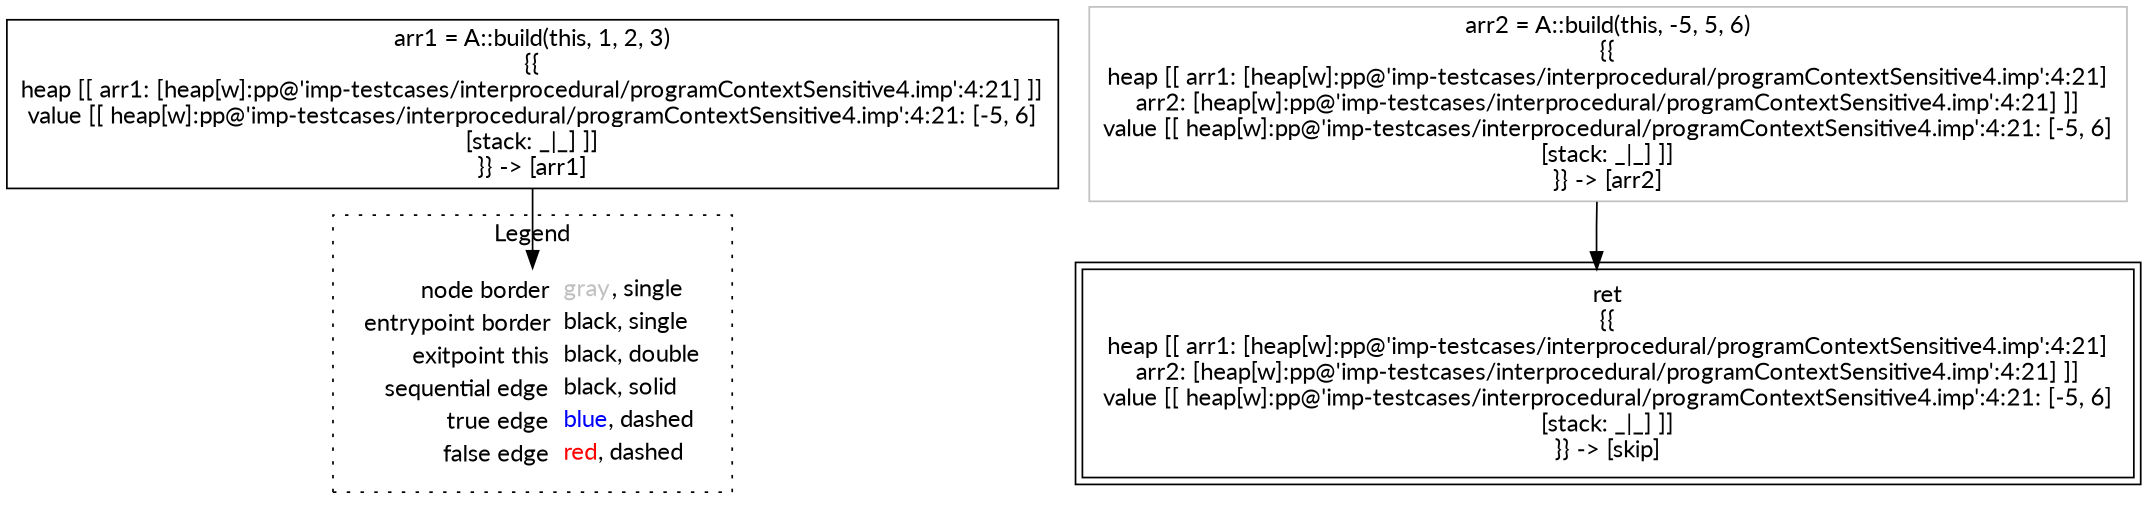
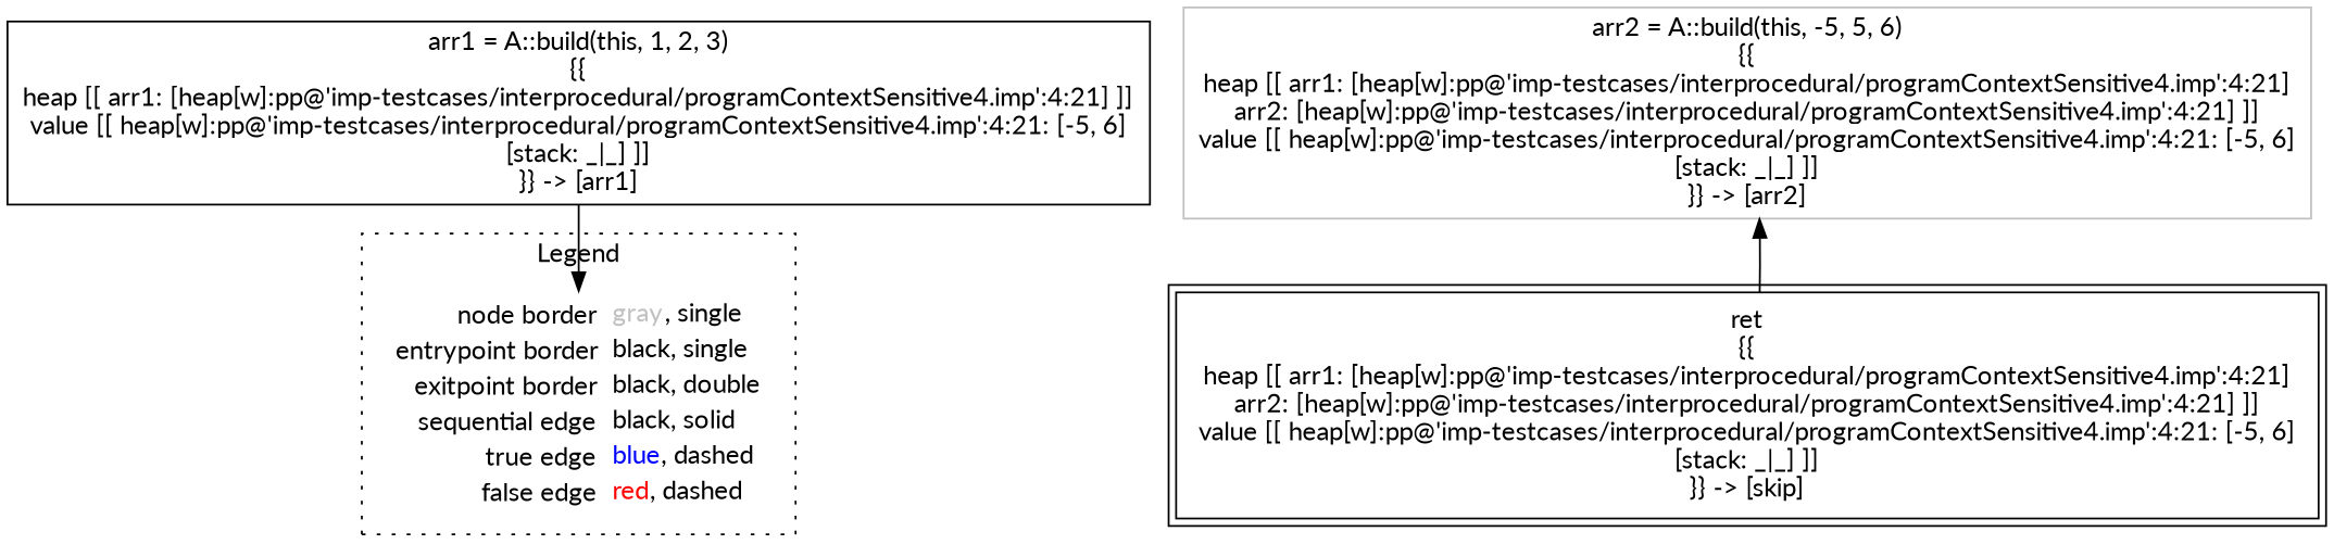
  digraph {
    fontname=Lato
    node [fontname=Lato shape=rect color=black]
    edge [color=black fontname=Lato]
-   n1 [label=<<table border="0" cellpadding="2" cellspacing="0" cellborder="0"><tr><td align="right">node border&nbsp;</td><td align="left"><font color="gray">gray</font>, single</td></tr><tr><td align="right">entrypoint border&nbsp;</td><td align="left"><font color="black">black</font>, single</td></tr><tr><td align="right">exitpoint this&nbsp;</td><td align="left"><font color="black">black</font>, double</td></tr><tr><td align="right">sequential edge&nbsp;</td><td align="left"><font color="black">black</font>, solid</td></tr><tr><td align="right">true edge&nbsp;</td><td align="left"><font color="blue">blue</font>, dashed</td></tr><tr><td align="right">false edge&nbsp;</td><td align="left"><font color="red">red</font>, dashed</td></tr></table>> shape=plaintext color=""]
+   n1 [label=<<table border="0" cellpadding="2" cellspacing="0" cellborder="0"><tr><td align="right">node border&nbsp;</td><td align="left"><font color="gray">gray</font>, single</td></tr><tr><td align="right">entrypoint border&nbsp;</td><td align="left"><font color="black">black</font>, single</td></tr><tr><td align="right">exitpoint border&nbsp;</td><td align="left"><font color="black">black</font>, double</td></tr><tr><td align="right">sequential edge&nbsp;</td><td align="left"><font color="black">black</font>, solid</td></tr><tr><td align="right">true edge&nbsp;</td><td align="left"><font color="blue">blue</font>, dashed</td></tr><tr><td align="right">false edge&nbsp;</td><td align="left"><font color="red">red</font>, dashed</td></tr></table>> shape=plaintext color=""]
    n2 [label=<arr1 = A::build(this, 1, 2, 3)<BR/>{{<BR/>heap [[ arr1: [heap[w]:pp@'imp-testcases/interprocedural/programContextSensitive4.imp':4:21] ]]<BR/>value [[ heap[w]:pp@'imp-testcases/interprocedural/programContextSensitive4.imp':4:21: [-5, 6]<BR/>[stack: _|_] ]]<BR/>}} -&gt; [arr1]>]
    n3 [color=gray label=<arr2 = A::build(this, -5, 5, 6)<BR/>{{<BR/>heap [[ arr1: [heap[w]:pp@'imp-testcases/interprocedural/programContextSensitive4.imp':4:21]<BR/>arr2: [heap[w]:pp@'imp-testcases/interprocedural/programContextSensitive4.imp':4:21] ]]<BR/>value [[ heap[w]:pp@'imp-testcases/interprocedural/programContextSensitive4.imp':4:21: [-5, 6]<BR/>[stack: _|_] ]]<BR/>}} -&gt; [arr2]>]
    n4 [label=<ret<BR/>{{<BR/>heap [[ arr1: [heap[w]:pp@'imp-testcases/interprocedural/programContextSensitive4.imp':4:21]<BR/>arr2: [heap[w]:pp@'imp-testcases/interprocedural/programContextSensitive4.imp':4:21] ]]<BR/>value [[ heap[w]:pp@'imp-testcases/interprocedural/programContextSensitive4.imp':4:21: [-5, 6]<BR/>[stack: _|_] ]]<BR/>}} -&gt; [skip]> peripheries=2]
    subgraph cluster_1 {
      label=Legend
      style=dotted
      n1
    }
    n2 -> n1
-   n3 -> n4
+   n4 -> n3
  }
